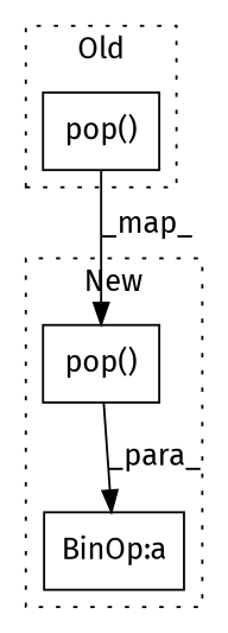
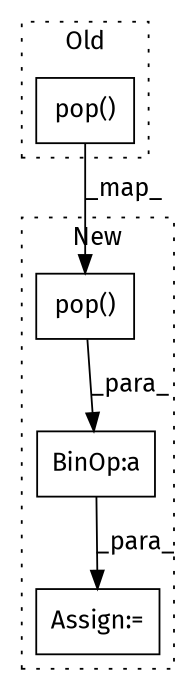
  digraph {
    fontname="Fira Sans"
    node [a=75 l=13 shape=box fontname="Fira Sans"]
    edge [fontname="Fira Sans"]
    n1 [label="pop()" s=49014]
    n2 [a=82 l=3 label="BinOp:a" s=49027]
+   n3 [a=68 l=3 label="Assign:=" s=49068]
    n4 [label="pop()" s=49559]
    subgraph cluster_1 {
      label=New
      style=dotted
      n1
      n2
+     n3
    }
    subgraph cluster_2 {
      label=Old
      style=dotted
      n4
    }
    n1 -> n2 [label=_para_]
+   n2 -> n3 [label=_para_]
    n4 -> n1 [label=_map_]
  }
